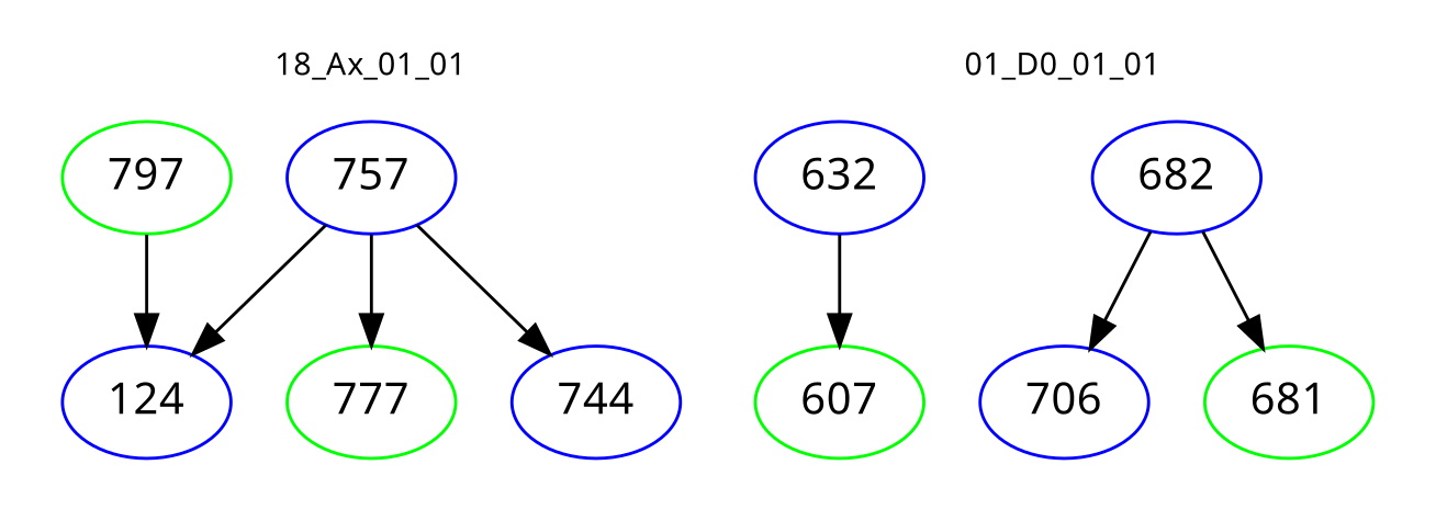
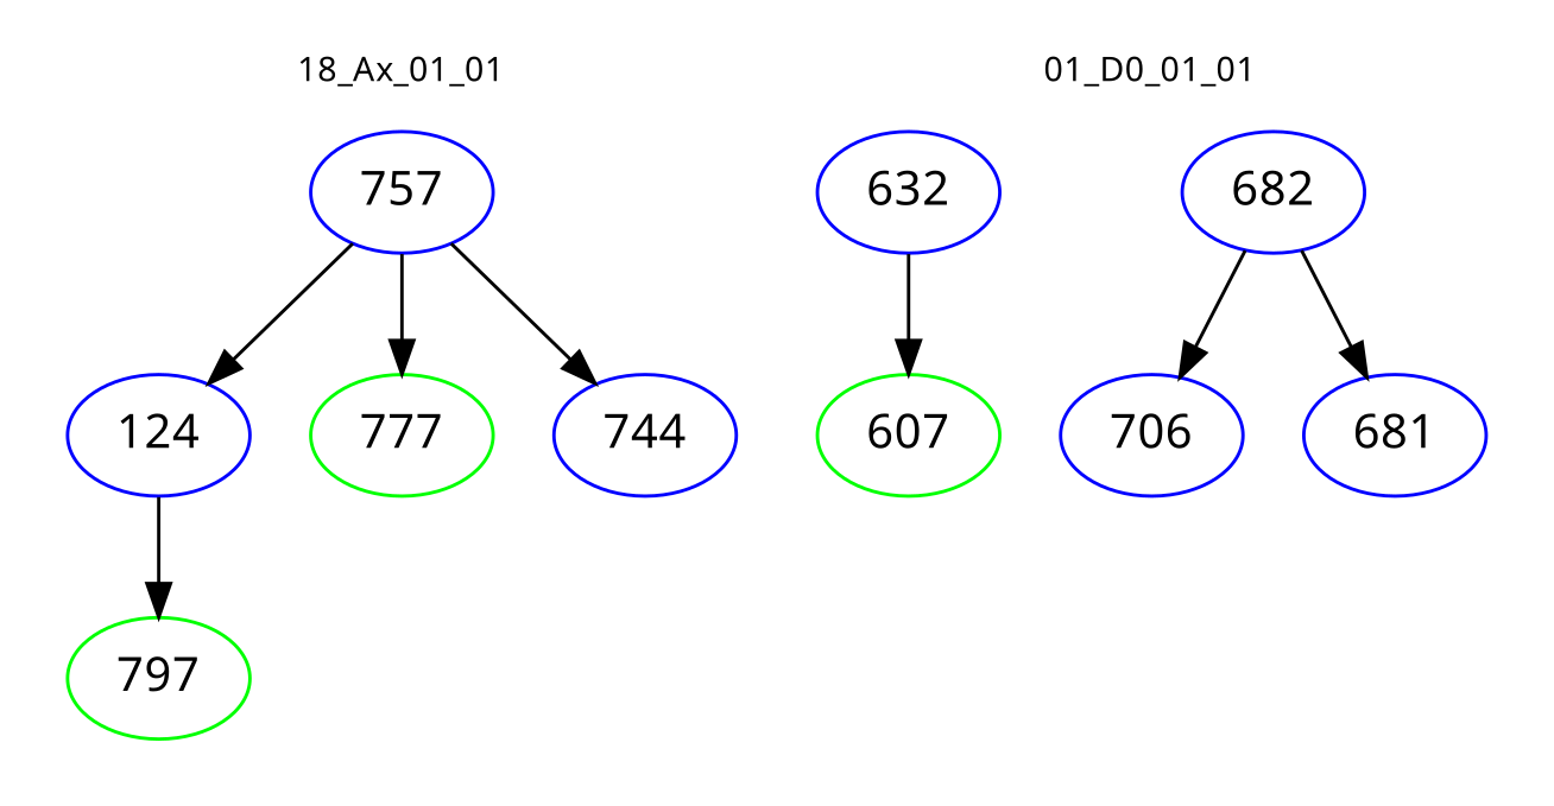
  digraph {
    fontname="Noto Sans"
    node [color=blue fontname="Noto Sans"]
    edge [color=black fontname="Noto Sans"]
    n1 [label=757]
    n2 [label=124]
    n3 [color=green label=777]
    n4 [label=744]
    n5 [color=green label=797]
    n6 [label=682]
    n7 [label=632]
    n8 [label=706]
-   n9 [color=green label=681]
+   n9 [label=681]
    n10 [color=green label=607]
    subgraph cluster_1 {
      color=white
      fontsize=10
      label="18_Ax_01_01"
      n1
      n2
      n3
      n4
      n5
    }
    subgraph cluster_2 {
      color=white
      fontsize=10
      label="01_D0_01_01"
      n6
      n7
      n8
      n9
      n10
    }
    n1 -> n2
    n1 -> n3
    n1 -> n4
-   n5 -> n2
+   n2 -> n5
    n6 -> n8
    n6 -> n9
    n7 -> n10
  }
